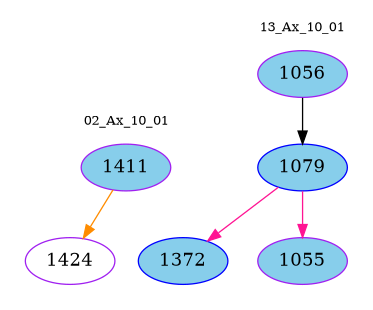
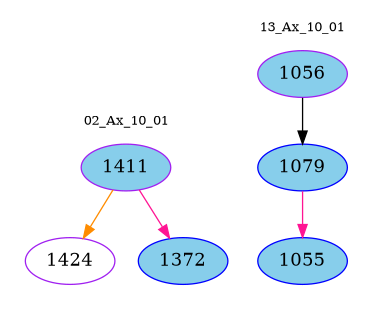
  digraph {
    node [color=purple fillcolor=skyblue style=filled]
    edge [color=deeppink]
    n1 [label=1411]
    n2 [color=blue label=1372]
    n3 [fillcolor=white label=1424]
    n4 [label=1056]
-   n5 [label=1055]
+   n5 [color=blue label=1055]
    n6 [color=blue label=1079]
    subgraph cluster_1 {
      color=white
      fontsize=10
      label="02_Ax_10_01"
      n1
      n2
      n3
    }
    subgraph cluster_2 {
      color=white
      fontsize=10
      label="13_Ax_10_01"
      n4
      n5
      n6
    }
-   n6 -> n2
+   n1 -> n2
    n1 -> n3 [color=darkorange]
    n4 -> n6 [color=black]
    n6 -> n5
  }
